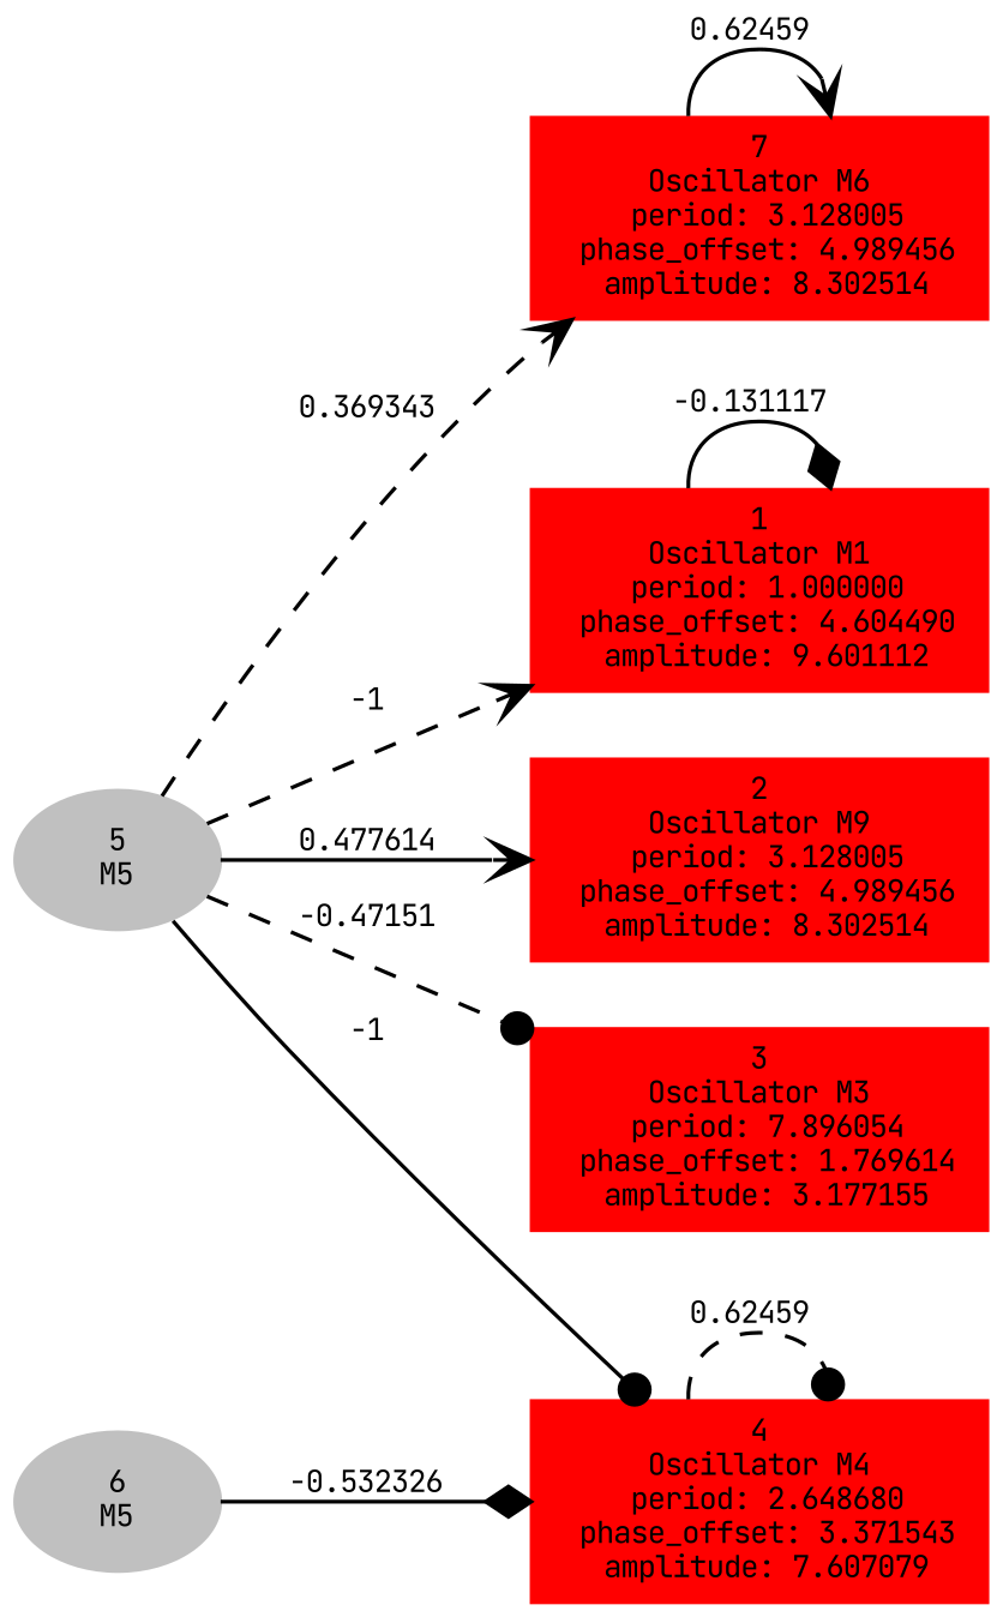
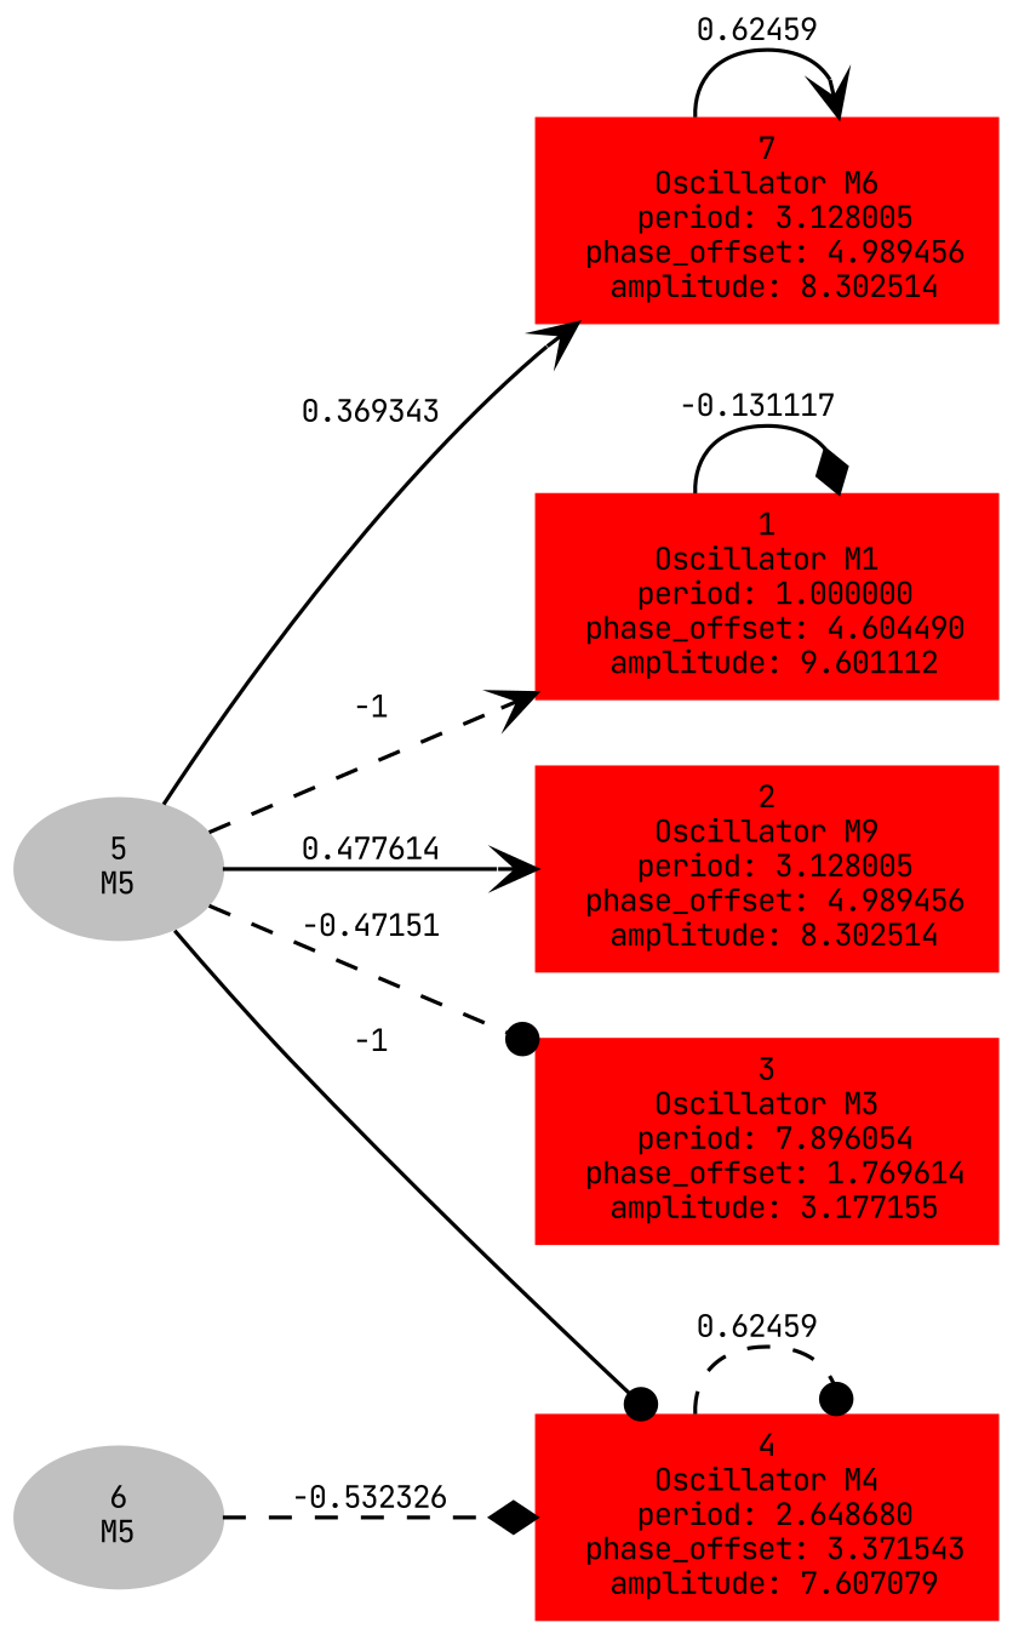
  digraph {
    fontname="JetBrains Mono"
    forcelabels=true
    rankdir=LR
    node [color=red fontname="JetBrains Mono" fontsize=8 shape=box style=filled]
    edge [arrowhead=vee fontname="JetBrains Mono" fontsize=8 style=solid]
    n1 [label=<1<BR />Oscillator M1<BR /> period: 1.000000<BR /> phase_offset: 4.604490<BR /> amplitude: 9.601112>]
    n2 [label=<2<BR />Oscillator M9<BR /> period: 3.128005<BR /> phase_offset: 4.989456<BR /> amplitude: 8.302514>]
    n3 [label=<3<BR />Oscillator M3<BR /> period: 7.896054<BR /> phase_offset: 1.769614<BR /> amplitude: 3.177155>]
    n4 [label=<4<BR />Oscillator M4<BR /> period: 2.648680<BR /> phase_offset: 3.371543<BR /> amplitude: 7.607079>]
    n5 [color=grey label=<5<BR/>M5> shape=""]
    n6 [label=<7<BR />Oscillator M6<BR /> period: 3.128005<BR /> phase_offset: 4.989456<BR /> amplitude: 8.302514>]
    n7 [color=grey label=<6<BR/>M5> shape=""]
    n1 -> n1 [arrowhead=diamond label="-0.131117 "]
    n4 -> n4 [arrowhead=dot label="0.62459 " style=dashed]
    n5 -> n1 [label="-1 " style=dashed]
    n5 -> n2 [label="0.477614 "]
    n5 -> n3 [arrowhead=dot label="-0.47151 " style=dashed]
    n5 -> n4 [arrowhead=dot label="-1 "]
-   n5 -> n6 [label="0.369343 " style=dashed]
+   n5 -> n6 [label="0.369343 "]
    n6 -> n6 [label="0.62459 "]
-   n7 -> n4 [arrowhead=diamond label="-0.532326 "]
+   n7 -> n4 [arrowhead=diamond label="-0.532326 " style=dashed]
  }
